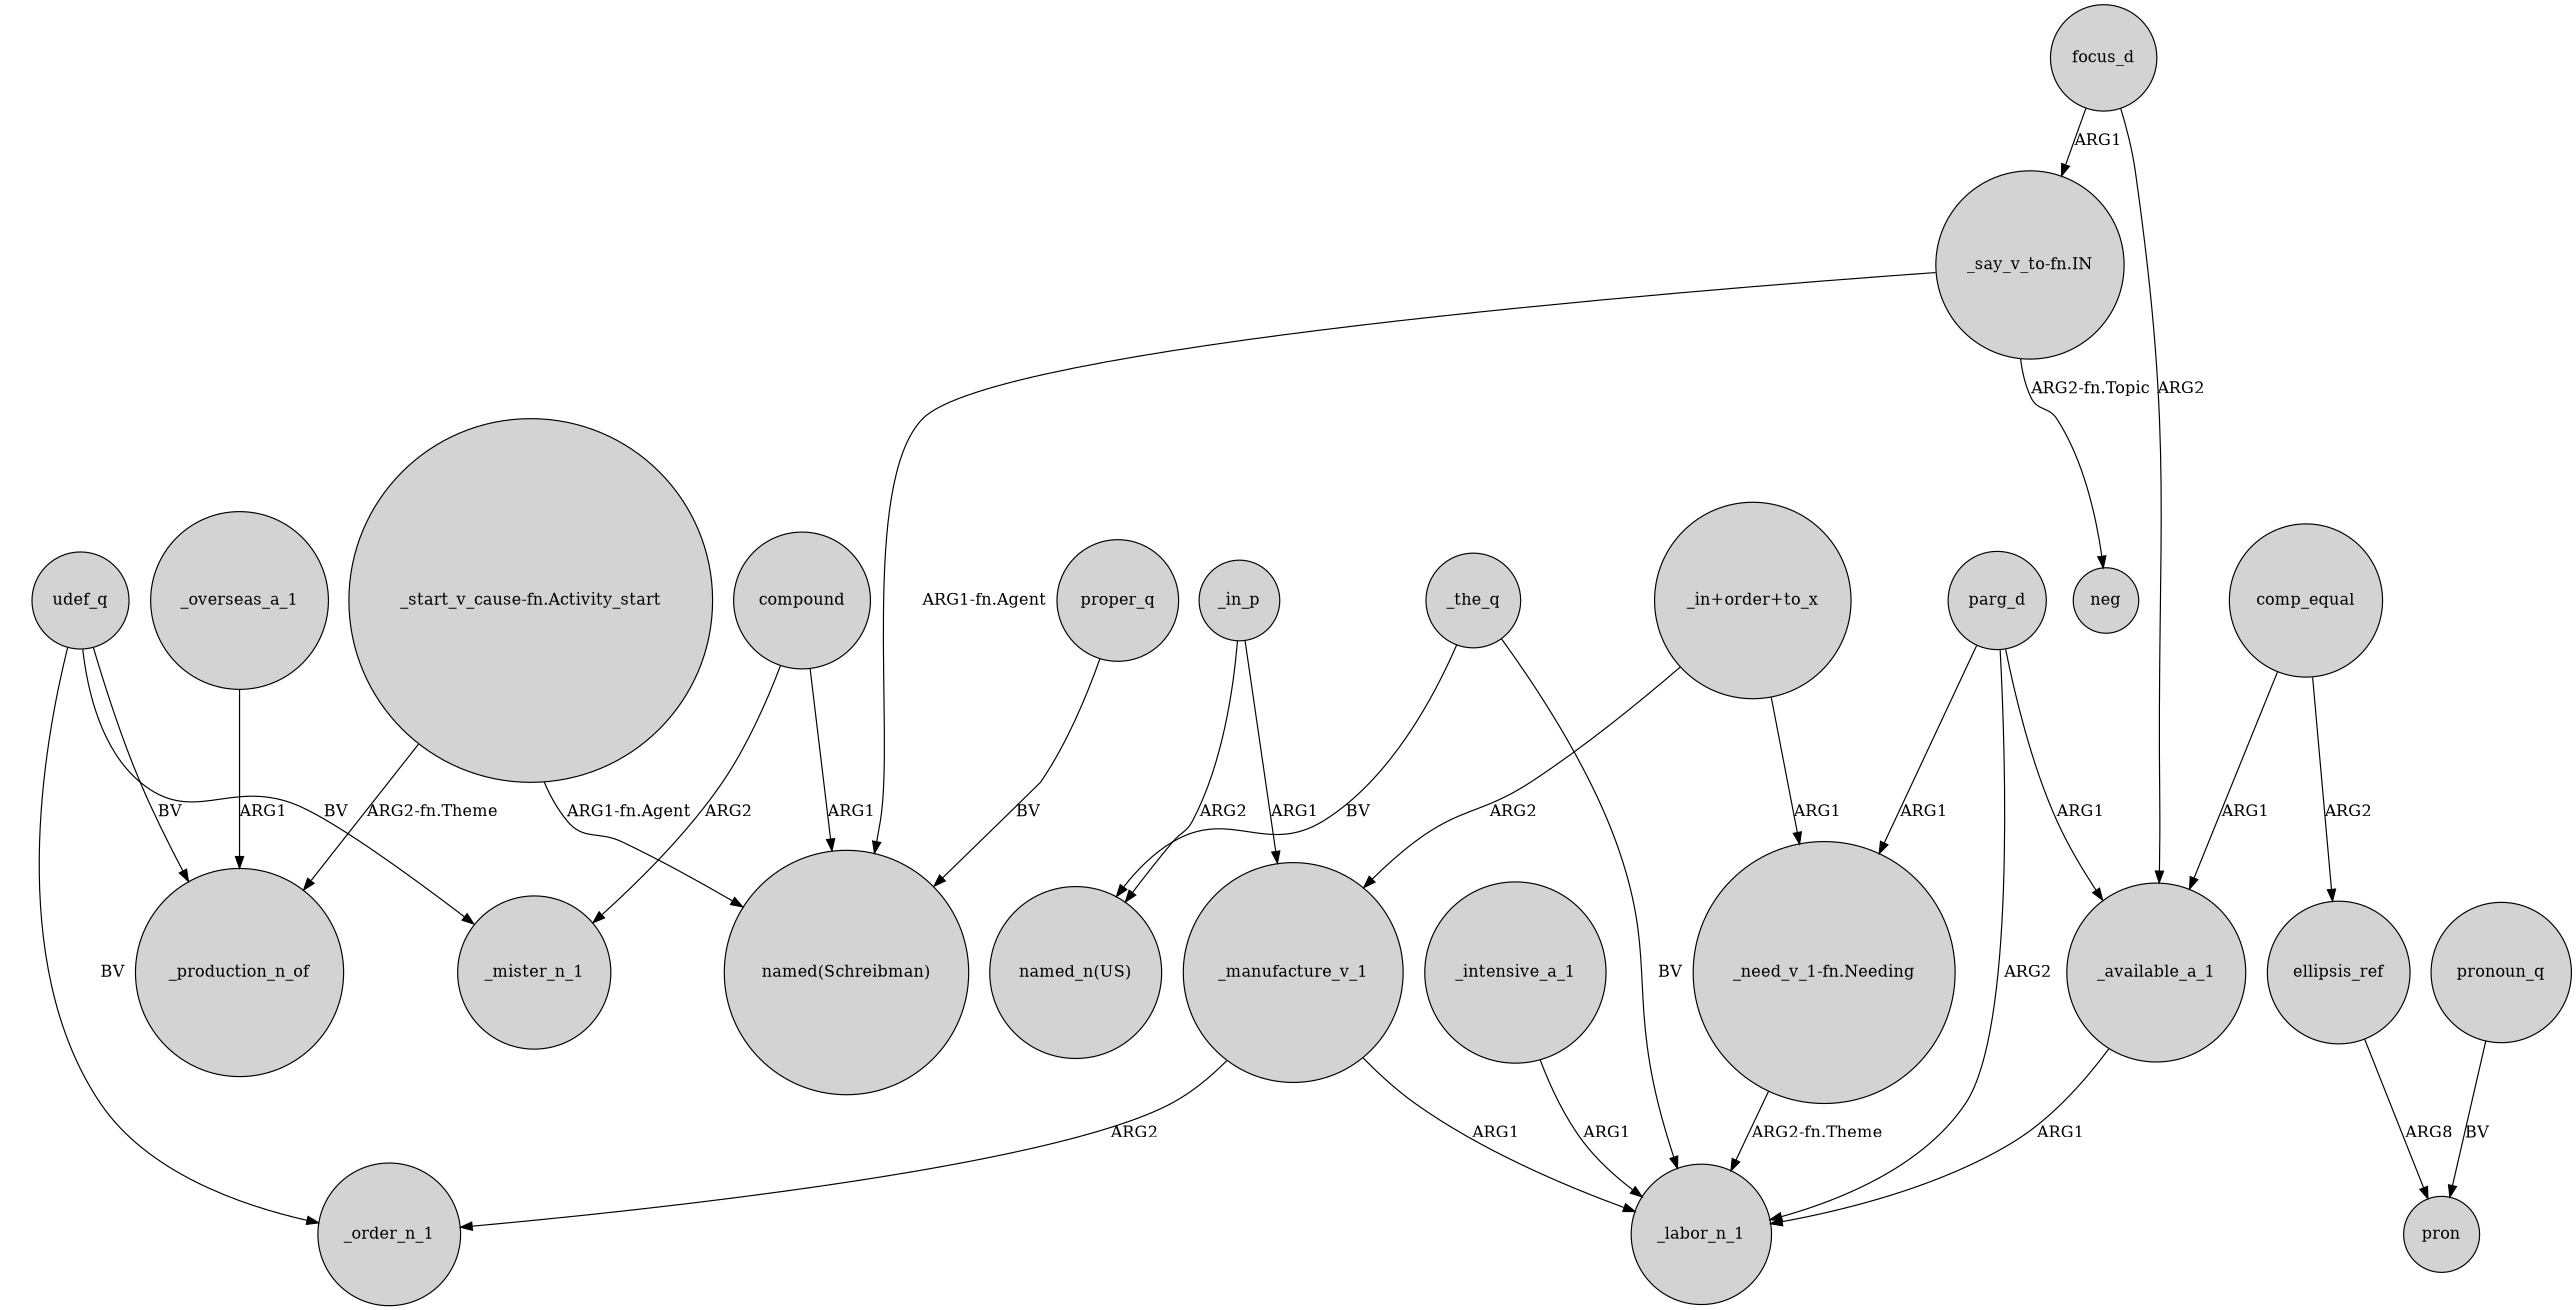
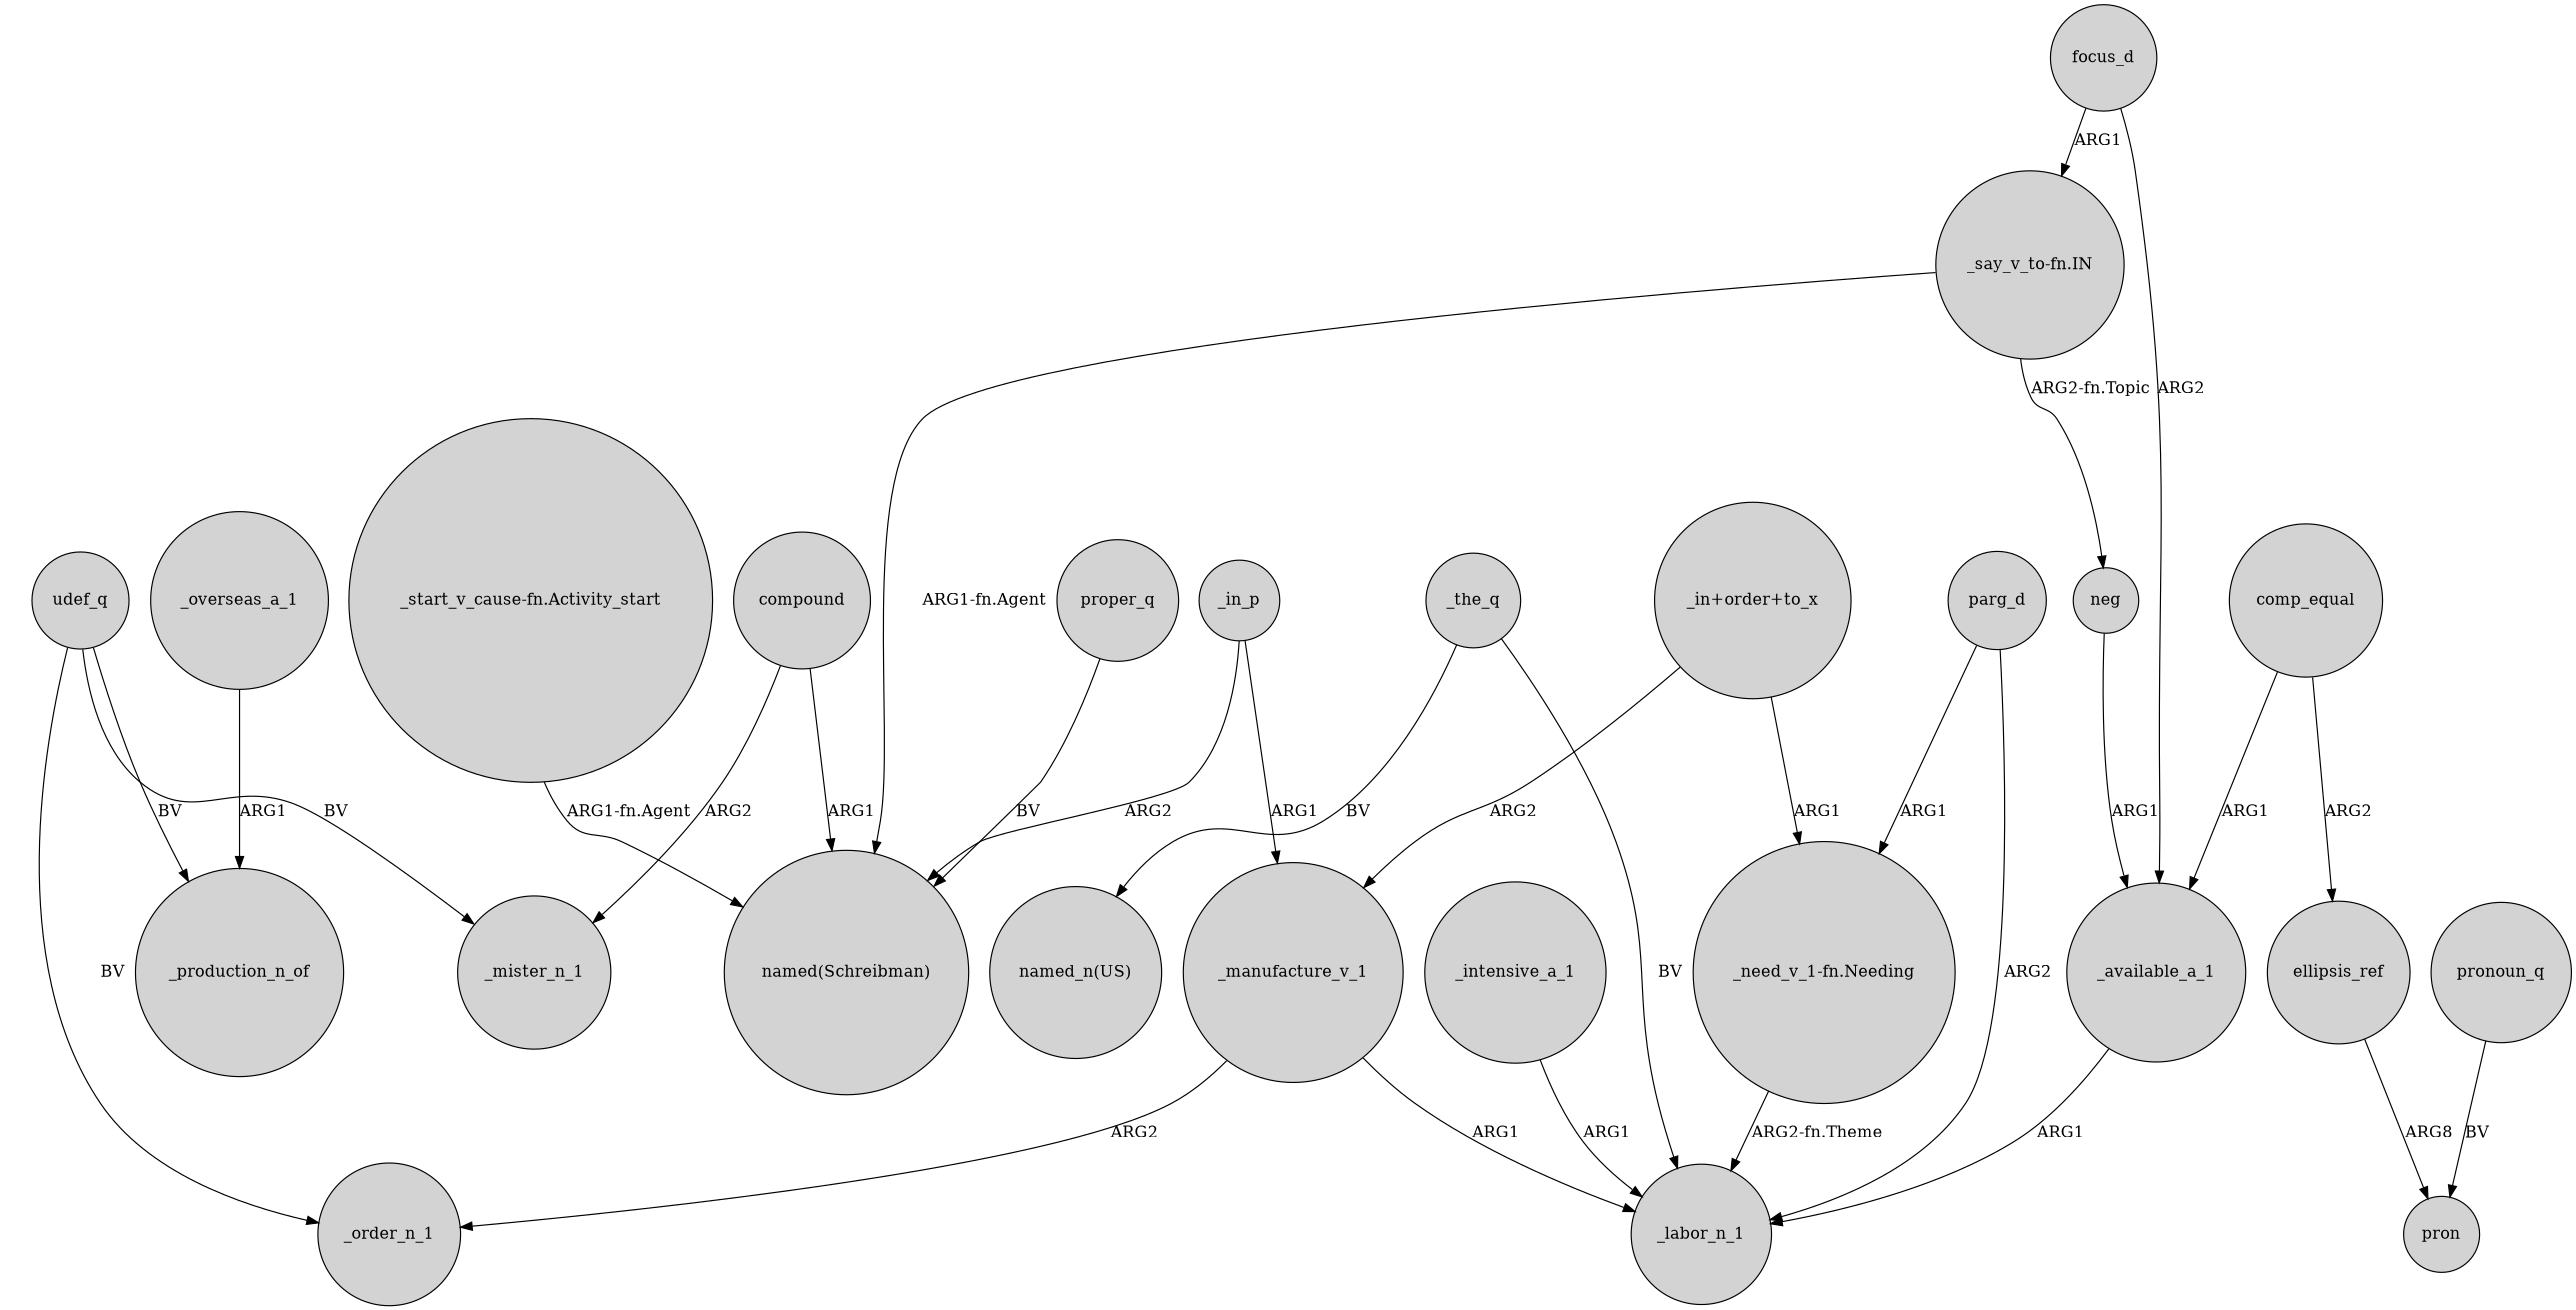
  digraph {
    node [shape=circle style=filled]
    udef_q
    _production_n_of
    _mister_n_1
    n4 [label=_order_n_1]
    "_in+order+to_x"
    _manufacture_v_1
    "_need_v_1-fn.Needing"
    _labor_n_1
    "_start_v_cause-fn.Activity_start"
    "named(Schreibman)"
    comp_equal
    _available_a_1
    ellipsis_ref
    pron
    _intensive_a_1
    _overseas_a_1
    compound
    _the_q
    "named_n(US)"
    _in_p
    neg
    pronoun_q
    parg_d
    focus_d
    "_say_v_to-fn.IN"
    proper_q
    udef_q -> _production_n_of [label=BV]
    udef_q -> _mister_n_1 [label=BV]
    udef_q -> n4 [label=BV]
    "_in+order+to_x" -> _manufacture_v_1 [label=ARG2]
    "_in+order+to_x" -> "_need_v_1-fn.Needing" [label=ARG1]
    _manufacture_v_1 -> n4 [label=ARG2]
    _manufacture_v_1 -> _labor_n_1 [label=ARG1]
    "_need_v_1-fn.Needing" -> _labor_n_1 [label="ARG2-fn.Theme"]
-   "_start_v_cause-fn.Activity_start" -> _production_n_of [label="ARG2-fn.Theme"]
    "_start_v_cause-fn.Activity_start" -> "named(Schreibman)" [label="ARG1-fn.Agent"]
    comp_equal -> _available_a_1 [label=ARG1]
    comp_equal -> ellipsis_ref [label=ARG2]
    _available_a_1 -> _labor_n_1 [label=ARG1]
    ellipsis_ref -> pron [label=ARG8]
    _intensive_a_1 -> _labor_n_1 [label=ARG1]
    _overseas_a_1 -> _production_n_of [label=ARG1]
    compound -> _mister_n_1 [label=ARG2]
    compound -> "named(Schreibman)" [label=ARG1]
    _the_q -> _labor_n_1 [label=BV]
    _the_q -> "named_n(US)" [label=BV]
    _in_p -> _manufacture_v_1 [label=ARG1]
-   _in_p -> "named_n(US)" [label=ARG2]
-   parg_d -> _available_a_1 [label=ARG1]
+   _in_p -> "named(Schreibman)" [label=ARG2]
+   neg -> _available_a_1 [label=ARG1]
    pronoun_q -> pron [label=BV]
    parg_d -> "_need_v_1-fn.Needing" [label=ARG1]
    parg_d -> _labor_n_1 [label=ARG2]
    focus_d -> _available_a_1 [label=ARG2]
    focus_d -> "_say_v_to-fn.IN" [label=ARG1]
    "_say_v_to-fn.IN" -> "named(Schreibman)" [label="ARG1-fn.Agent"]
    "_say_v_to-fn.IN" -> neg [label="ARG2-fn.Topic"]
    proper_q -> "named(Schreibman)" [label=BV]
  }
